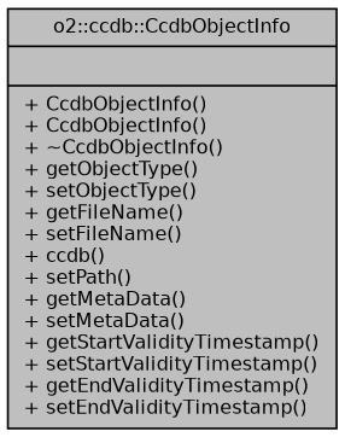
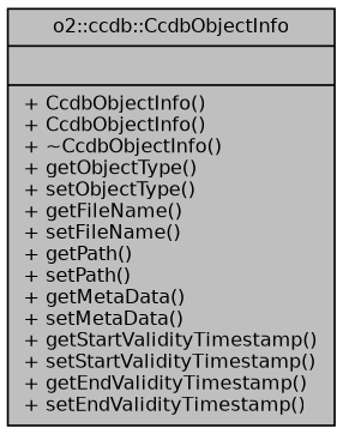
  digraph {
-   n1 [color=black fillcolor=grey75 fontcolor=black fontname=Helvetica fontsize=10 height=0.2 label="{o2::ccdb::CcdbObjectInfo\n||+ CcdbObjectInfo()\l+ CcdbObjectInfo()\l+ ~CcdbObjectInfo()\l+ getObjectType()\l+ setObjectType()\l+ getFileName()\l+ setFileName()\l+ ccdb()\l+ setPath()\l+ getMetaData()\l+ setMetaData()\l+ getStartValidityTimestamp()\l+ setStartValidityTimestamp()\l+ getEndValidityTimestamp()\l+ setEndValidityTimestamp()\l}" shape=record style=filled width=0.4]
+   n1 [color=black fillcolor=grey75 fontcolor=black fontname=Helvetica fontsize=10 height=0.2 label="{o2::ccdb::CcdbObjectInfo\n||+ CcdbObjectInfo()\l+ CcdbObjectInfo()\l+ ~CcdbObjectInfo()\l+ getObjectType()\l+ setObjectType()\l+ getFileName()\l+ setFileName()\l+ getPath()\l+ setPath()\l+ getMetaData()\l+ setMetaData()\l+ getStartValidityTimestamp()\l+ setStartValidityTimestamp()\l+ getEndValidityTimestamp()\l+ setEndValidityTimestamp()\l}" shape=record style=filled width=0.4]
  }
